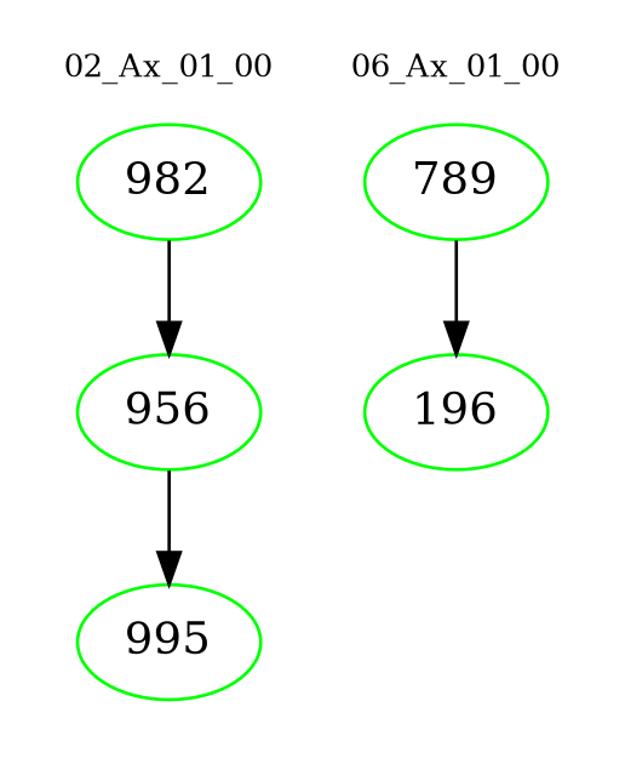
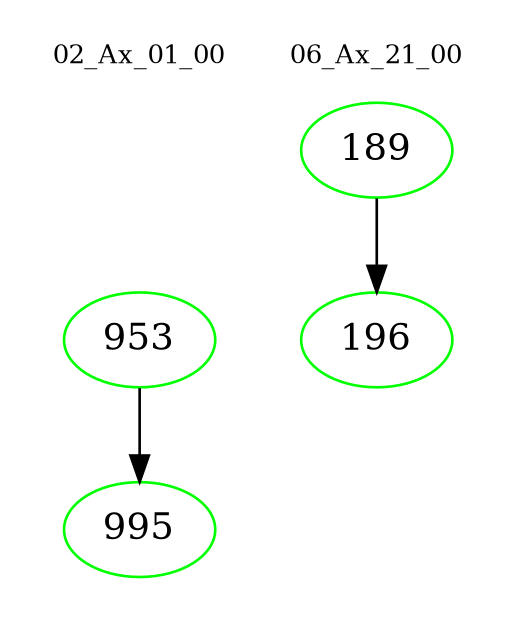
  digraph {
    node [color=green]
    edge [color=black]
-   n1 [label=982]
-   n2 [label=956]
+   n2 [label=953]
    n3 [label=995]
-   n4 [label=789]
+   n4 [label=189]
    n5 [label=196]
    subgraph cluster_1 {
      color=white
      fontsize=10
      label="02_Ax_01_00"
-     n1
      n2
      n3
    }
    subgraph cluster_2 {
      color=white
      fontsize=10
-     label="06_Ax_01_00"
+     label="06_Ax_21_00"
      n4
      n5
    }
-   n1 -> n2
    n2 -> n3
    n4 -> n5
  }
